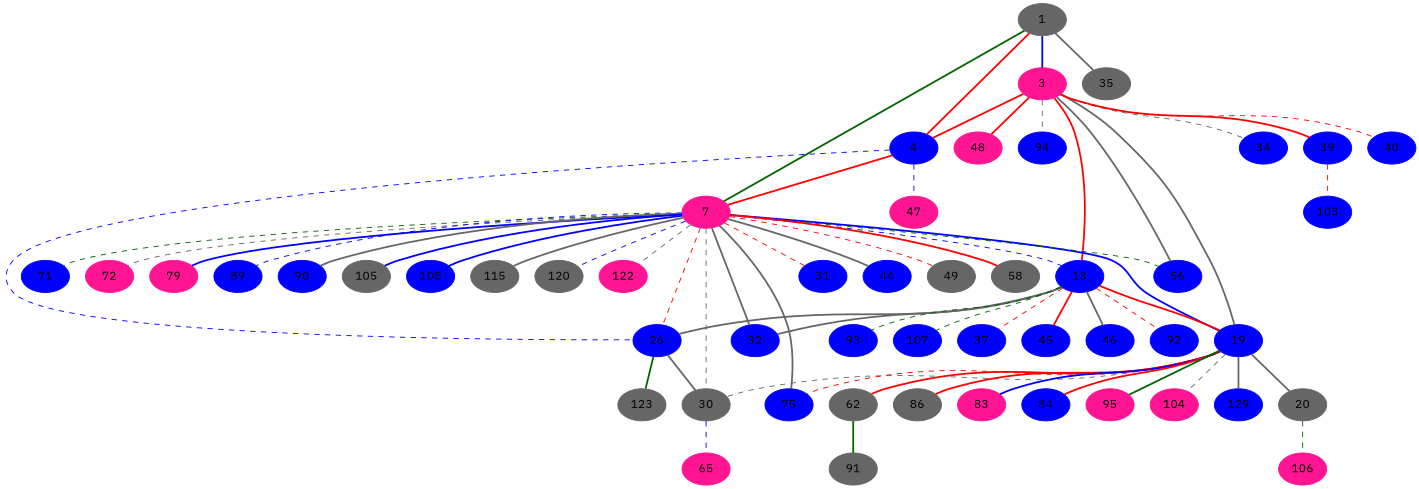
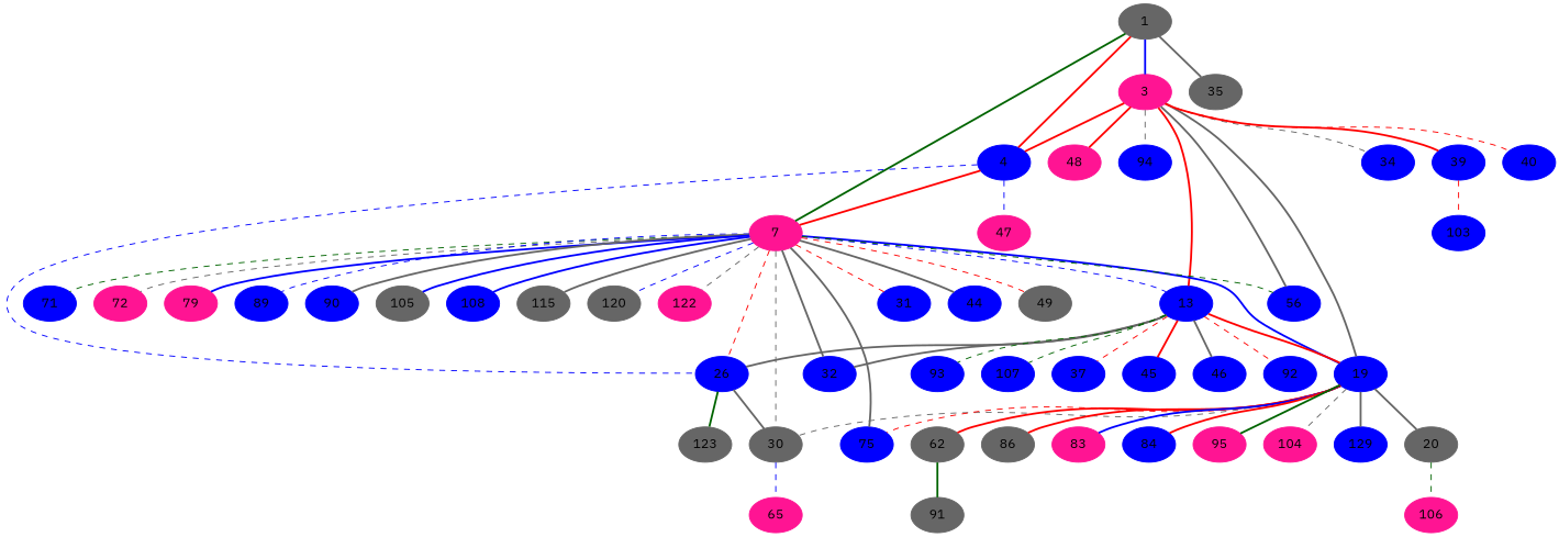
  graph {
    fontname="IBM Plex Sans"
    node [color=blue fontname="IBM Plex Sans" style=filled]
    edge [color=gray40 fontname="IBM Plex Sans" style=bold]
    1 [color=gray40 super="+2"]
    3 [color=deeppink super="+5+36+59+119+43"]
    4 [super="+86"]
    7 [color=deeppink super="+99+9+8"]
    35 [color=gray40 super="+109+63"]
    13 [super="+14+17+53+126+15"]
    19 [super="+22+23+51"]
    34
    39
    40
    48 [color=deeppink]
    56
    94
    26 [super="+100+28+128+27"]
    47 [color=deeppink]
    30 [color=gray40 super="+96+42"]
    31
    32
    44
    49 [color=gray40]
-   58 [color=gray40]
    71
    72 [color=deeppink]
    75 [super="+125"]
    79 [color=deeppink]
    89
    90
    105 [color=gray40]
    108 [super="+114"]
    115 [color=gray40]
    120 [color=gray40]
    122 [color=deeppink]
    37
    45
    46 [super="+60+82"]
    92
    93
    107
    20 [color=gray40 super="+78+21"]
    62 [color=gray40 super="+77"]
    n41 [color=gray40 label=86]
    83 [color=deeppink super="+113"]
    84
    95 [color=deeppink]
    104 [color=deeppink]
    129
    103
    123 [color=gray40]
    65 [color=deeppink]
    106 [color=deeppink]
    91 [color=gray40]
    1 -- 3 [color=blue weight=6]
    1 -- 4 [color=red weight=2]
    1 -- 7 [color=darkgreen]
    1 -- 35
    3 -- 4 [color=red weight=3]
    3 -- 13 [color=red weight=2]
    3 -- 19
    3 -- 34 [style=dashed]
    3 -- 39 [color=red]
    3 -- 40 [color=red style=dashed]
    3 -- 48 [color=red]
    3 -- 56
    3 -- 94 [style=dashed]
    4 -- 7 [color=red]
    4 -- 26 [color=blue style=dashed]
    4 -- 47 [color=blue style=dashed]
    7 -- 13 [color=blue style=dashed weight=6]
    7 -- 19 [color=blue]
    7 -- 56 [color=darkgreen style=dashed]
    7 -- 26 [color=red style=dashed weight=4]
    7 -- 30 [style=dashed weight=3]
    7 -- 31 [color=red style=dashed]
    7 -- 32
    7 -- 44
    7 -- 49 [color=red style=dashed]
-   7 -- 58 [color=red]
    7 -- 71 [color=darkgreen style=dashed]
    7 -- 72 [style=dashed]
    7 -- 75
    7 -- 79 [color=blue]
    7 -- 89 [color=blue style=dashed]
    7 -- 90
    7 -- 105 [color=blue]
    7 -- 108 [color=blue]
    7 -- 115
    7 -- 120 [color=blue style=dashed]
    7 -- 122 [style=dashed]
    13 -- 19 [color=red]
    13 -- 26
    13 -- 32
    13 -- 37 [color=red style=dashed]
    13 -- 45 [color=red]
    13 -- 46
    13 -- 92 [color=red style=dashed]
    13 -- 93 [color=darkgreen style=dashed]
    13 -- 107 [color=darkgreen style=dashed]
    19 -- 30 [style=dashed]
    19 -- 75 [color=red style=dashed]
    19 -- 20 [weight=8]
    19 -- 62 [color=red]
    19 -- n41 [color=red]
    19 -- 83 [color=blue]
    19 -- 84 [color=red]
    19 -- 95 [color=darkgreen]
    19 -- 104 [style=dashed]
    19 -- 129
    39 -- 103 [color=red style=dashed]
    26 -- 30 [weight=4]
    26 -- 123 [color=darkgreen]
    30 -- 65 [color=blue style=dashed]
    20 -- 106 [color=darkgreen style=dashed]
    62 -- 91 [color=darkgreen]
  }
